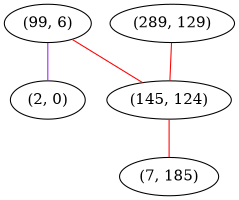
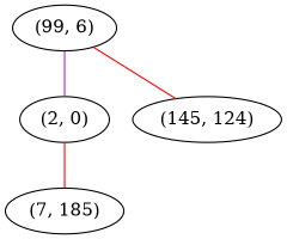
  graph {
    fontname="DejaVu Serif"
    node [fontname="DejaVu Serif"]
    edge [color=red fontname="DejaVu Serif" weight=1]
    n1 [label="(99, 6)"]
    n2 [label="(2, 0)"]
    "(145, 124)"
    "(7, 185)"
-   "(289, 129)"
    n1 -- n2 [color=purple weight=4]
    n1 -- "(145, 124)"
-   "(145, 124)" -- "(7, 185)"
-   "(289, 129)" -- "(145, 124)"
+   n2 -- "(7, 185)"
  }
